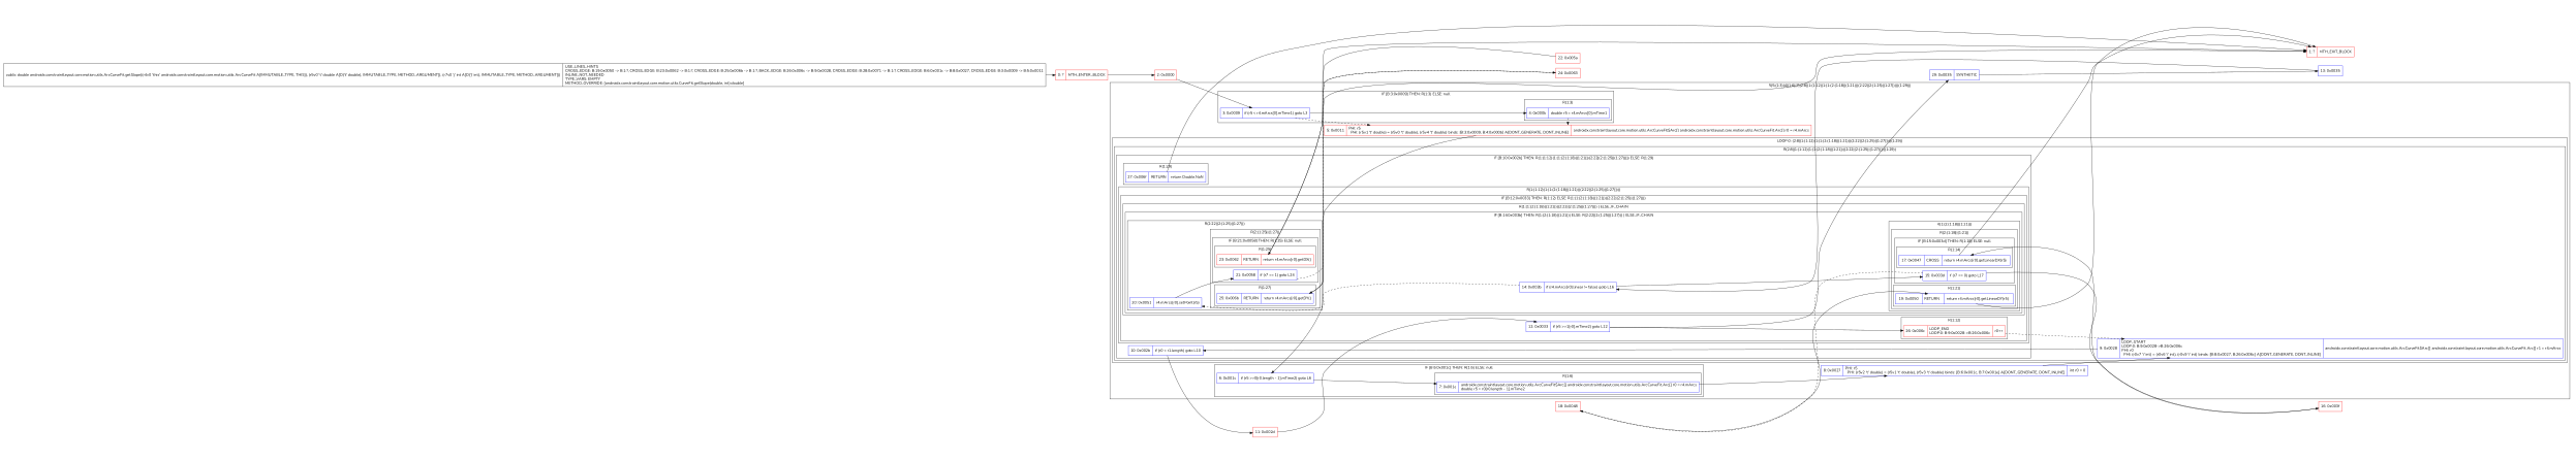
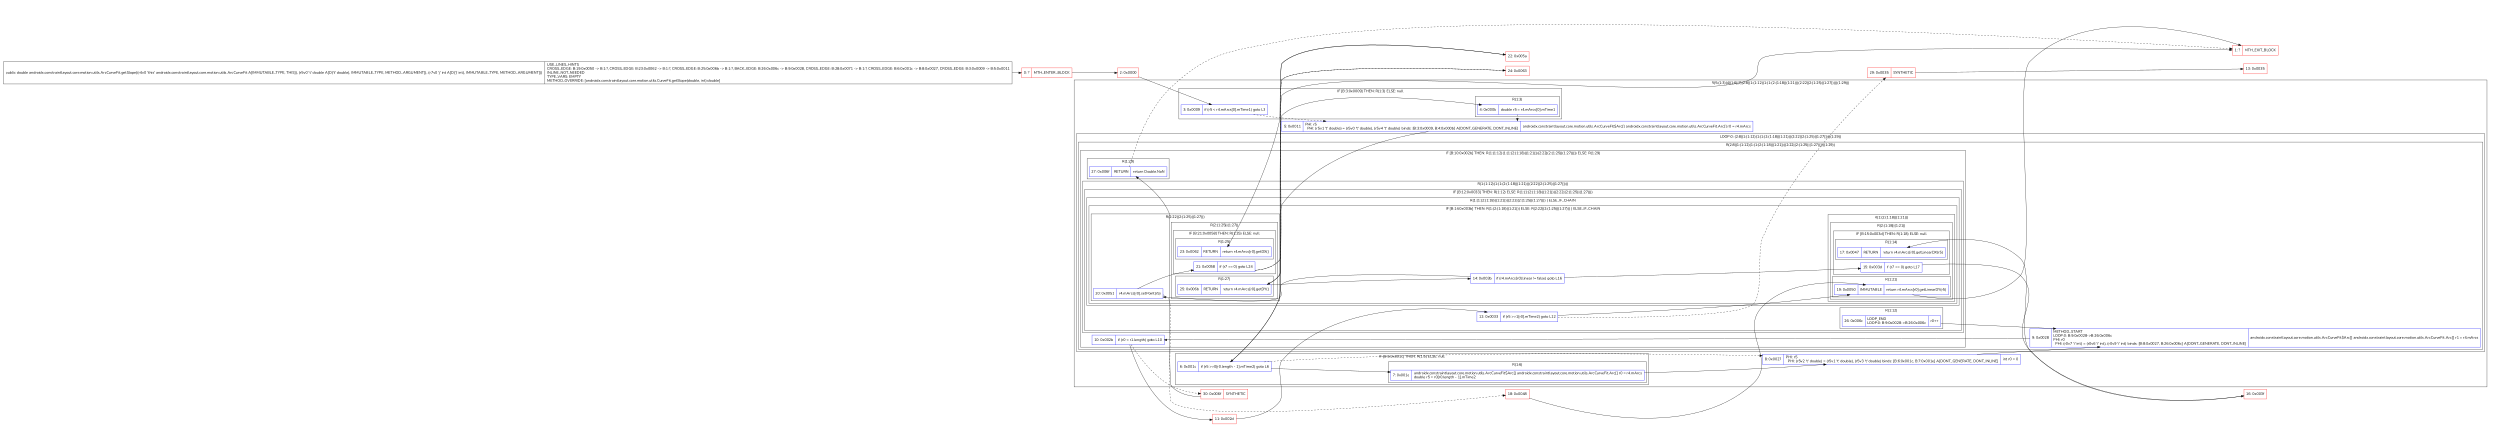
  digraph {
    fontname=Nunito
    rankdir=LR
    node [color=blue fontname=Nunito shape=record]
    edge [fontname=Nunito]
    n1 [label="{4\:\ 0x000b|double r5 = r4.mArcs[0].mTime1\l}"]
    n2 [label="{3\:\ 0x0009|if (r5 \< r4.mArcs[0].mTime1) goto L3\l}"]
    n3 [label="{7\:\ 0x001e|androidx.constraintlayout.core.motion.utils.ArcCurveFit$Arc[] androidx.constraintlayout.core.motion.utils.ArcCurveFit.Arc[] r0 = r4.mArcs\ldouble r5 = r0[r0.length \- 1].mTime2\l}"]
    n4 [label="{6\:\ 0x001c|if (r5 \> r0[r0.length \- 1].mTime2) goto L6\l}"]
-   n5 [color=red label="{26\:\ 0x006c|LOOP_END\lLOOP:0: B:9:0x0028\-\>B:26:0x006c\l|r0++\l}"]
-   n6 [label="{17\:\ 0x0047|CROSS\l|return r4.mArcs[r0].getLinearDX(r5)\l}"]
+   n5 [label="{26\:\ 0x006c|LOOP_END\lLOOP:0: B:9:0x0028\-\>B:26:0x006c\l|r0++\l}"]
+   n6 [label="{17\:\ 0x0047|RETURN\l|return r4.mArcs[r0].getLinearDX(r5)\l}"]
    n7 [label="{15\:\ 0x003d|if (r7 == 0) goto L17\l}"]
-   n8 [label="{19\:\ 0x0050|RETURN\l|return r4.mArcs[r0].getLinearDY(r5)\l}"]
-   n9 [color=red label="{23\:\ 0x0062|RETURN\l|return r4.mArcs[r0].getDX()\l}"]
-   n10 [label="{21\:\ 0x0058|if (r7 == 1) goto L24\l}"]
+   n8 [label="{19\:\ 0x0050|IMMUTABLE\l|return r4.mArcs[r0].getLinearDY(r5)\l}"]
+   n9 [label="{23\:\ 0x0062|RETURN\l|return r4.mArcs[r0].getDX()\l}"]
+   n10 [label="{21\:\ 0x0058|if (r7 == 0) goto L24\l}"]
    n11 [label="{25\:\ 0x006b|RETURN\l|return r4.mArcs[r0].getDY()\l}"]
    n12 [label="{20\:\ 0x0051|r4.mArcs[r0].setPoint(r5)\l}"]
    n13 [label="{14\:\ 0x003b|if (r4.mArcs[r0].linear != false) goto L16\l}"]
    n14 [label="{12\:\ 0x0033|if (r5 \> r1[r0].mTime2) goto L12\l}"]
    n15 [label="{27\:\ 0x006f|RETURN\l|return Double.NaN\l}"]
    n16 [label="{10\:\ 0x002b|if (r0 \< r1.length) goto L10\l}"]
-   n17 [label="{9\:\ 0x0028|LOOP_START\lLOOP:0: B:9:0x0028\-\>B:26:0x006c\lPHI: r0 \l  PHI: (r0v7 'i' int) = (r0v6 'i' int), (r0v9 'i' int) binds: [B:8:0x0027, B:26:0x006c] A[DONT_GENERATE, DONT_INLINE]\l|androidx.constraintlayout.core.motion.utils.ArcCurveFit$Arc[] androidx.constraintlayout.core.motion.utils.ArcCurveFit.Arc[] r1 = r4.mArcs\l}"]
-   n18 [color=red label="{5\:\ 0x0011|PHI: r5 \l  PHI: (r5v1 't' double) = (r5v0 't' double), (r5v4 't' double) binds: [B:3:0x0009, B:4:0x000b] A[DONT_GENERATE, DONT_INLINE]\l|androidx.constraintlayout.core.motion.utils.ArcCurveFit$Arc[] androidx.constraintlayout.core.motion.utils.ArcCurveFit.Arc[] r0 = r4.mArcs\l}"]
+   n17 [label="{9\:\ 0x0028|METHOD_START\lLOOP:0: B:9:0x0028\-\>B:26:0x006c\lPHI: r0 \l  PHI: (r0v7 'i' int) = (r0v6 'i' int), (r0v9 'i' int) binds: [B:8:0x0027, B:26:0x006c] A[DONT_GENERATE, DONT_INLINE]\l|androidx.constraintlayout.core.motion.utils.ArcCurveFit$Arc[] androidx.constraintlayout.core.motion.utils.ArcCurveFit.Arc[] r1 = r4.mArcs\l}"]
+   n18 [label="{5\:\ 0x0011|PHI: r5 \l  PHI: (r5v1 't' double) = (r5v0 't' double), (r5v4 't' double) binds: [B:3:0x0009, B:4:0x000b] A[DONT_GENERATE, DONT_INLINE]\l|androidx.constraintlayout.core.motion.utils.ArcCurveFit$Arc[] androidx.constraintlayout.core.motion.utils.ArcCurveFit.Arc[] r0 = r4.mArcs\l}"]
    n19 [label="{8\:\ 0x0027|PHI: r5 \l  PHI: (r5v2 't' double) = (r5v1 't' double), (r5v3 't' double) binds: [B:6:0x001c, B:7:0x001e] A[DONT_GENERATE, DONT_INLINE]\l|int r0 = 0\l}"]
    n20 [color=red label="{1\:\ ?|MTH_EXIT_BLOCK\l}"]
    n21 [color=red label="{16\:\ 0x003f}"]
    n22 [color=red label="{18\:\ 0x0048}"]
    n23 [color=red label="{22\:\ 0x005a}"]
    n24 [color=red label="{24\:\ 0x0063}"]
-   n25 [label="{29\:\ 0x0035|SYNTHETIC\l}"]
+   n25 [color=red label="{29\:\ 0x0035|SYNTHETIC\l}"]
    n26 [color=red label="{11\:\ 0x002d}"]
-   n28 [label="{13\:\ 0x0035}"]
+   n27 [color=red label="{30\:\ 0x006f|SYNTHETIC\l}"]
+   n28 [color=red label="{13\:\ 0x0035}"]
    n29 [color=red label="{0\:\ ?|MTH_ENTER_BLOCK\l}"]
    n30 [color=red label="{2\:\ 0x0000}"]
    n31 [label="{public double androidx.constraintlayout.core.motion.utils.ArcCurveFit.getSlope((r4v0 'this' androidx.constraintlayout.core.motion.utils.ArcCurveFit A[IMMUTABLE_TYPE, THIS]), (r5v0 't' double A[D('t' double), IMMUTABLE_TYPE, METHOD_ARGUMENT]), (r7v0 'j' int A[D('j' int), IMMUTABLE_TYPE, METHOD_ARGUMENT]))  | USE_LINES_HINTS\lCROSS_EDGE: B:19:0x0050 \-\> B:1:?, CROSS_EDGE: B:23:0x0062 \-\> B:1:?, CROSS_EDGE: B:25:0x006b \-\> B:1:?, BACK_EDGE: B:26:0x006c \-\> B:9:0x0028, CROSS_EDGE: B:28:0x0071 \-\> B:1:?, CROSS_EDGE: B:6:0x001c \-\> B:8:0x0027, CROSS_EDGE: B:3:0x0009 \-\> B:5:0x0011\lINLINE_NOT_NEEDED\lTYPE_VARS: EMPTY\lMETHOD_OVERRIDE: [androidx.constraintlayout.core.motion.utils.CurveFit.getSlope(double, int):double]\l}" color=""]
    subgraph cluster_1 {
      label="R(5:(1:3)|4|(1:6)|7|(2:8|(1:(1:12)(1:(1:(2:(1:18)|(1:21)))(2:22|(2:(1:25)|(1:27)))))(1:29)))"
      n18
      n19
      subgraph cluster_2 {
        label="IF [B:3:0x0009] THEN: R(1:3) ELSE: null"
        n2
        subgraph cluster_3 {
          label="R(1:3)"
          n1
        }
      }
      subgraph cluster_4 {
        label="IF [B:6:0x001c] THEN: R(1:6) ELSE: null"
        n4
        subgraph cluster_5 {
          label="R(1:6)"
          n3
        }
      }
      subgraph cluster_6 {
        label="LOOP:0: (2:8|(1:(1:12)(1:(1:(2:(1:18)|(1:21)))(2:22|(2:(1:25)|(1:27)))))(1:29))"
        subgraph cluster_7 {
          label="R(2:8|(1:(1:12)(1:(1:(2:(1:18)|(1:21)))(2:22|(2:(1:25)|(1:27)))))(1:29))"
          n17
          subgraph cluster_8 {
            label="IF [B:10:0x002b] THEN: R(1:(1:12)(1:(1:(2:(1:18)|(1:21)))(2:22|(2:(1:25)|(1:27))))) ELSE: R(1:29)"
            n16
            subgraph cluster_9 {
              label="R(1:(1:12)(1:(1:(2:(1:18)|(1:21)))(2:22|(2:(1:25)|(1:27)))))"
              subgraph cluster_10 {
                label="IF [B:12:0x0033] THEN: R(1:12) ELSE: R(1:(1:(2:(1:18)|(1:21)))(2:22|(2:(1:25)|(1:27))))"
                n14
                subgraph cluster_11 {
                  label="R(1:12)"
                  n5
                }
                subgraph cluster_12 {
                  label="R(1:(1:(2:(1:18)|(1:21)))(2:22|(2:(1:25)|(1:27)))) | ELSE_IF_CHAIN\l"
                  subgraph cluster_13 {
                    label="IF [B:14:0x003b] THEN: R(1:(2:(1:18)|(1:21))) ELSE: R(2:22|(2:(1:25)|(1:27))) | ELSE_IF_CHAIN\l"
                    n13
                    subgraph cluster_14 {
                      label="R(1:(2:(1:18)|(1:21)))"
                      subgraph cluster_15 {
                        label="R(2:(1:18)|(1:21))"
                        subgraph cluster_16 {
                          label="IF [B:15:0x003d] THEN: R(1:18) ELSE: null"
                          n7
                          subgraph cluster_17 {
                            label="R(1:14)"
                            n6
                          }
                        }
                        subgraph cluster_18 {
                          label="R(1:21)"
                          n8
                        }
                      }
                    }
                    subgraph cluster_19 {
                      label="R(2:22|(2:(1:25)|(1:27)))"
                      n12
                      subgraph cluster_20 {
                        label="R(2:(1:25)|(1:27))"
                        subgraph cluster_21 {
                          label="IF [B:21:0x0058] THEN: R(1:25) ELSE: null"
                          n10
                          subgraph cluster_22 {
                            label="R(1:25)"
                            n9
                          }
                        }
                        subgraph cluster_23 {
                          label="R(1:27)"
                          n11
                        }
                      }
                    }
                  }
                }
              }
            }
            subgraph cluster_24 {
              label="R(1:29)"
              n15
            }
          }
        }
      }
    }
    n1 -> n18 [style=dashed]
-   n2 -> n1
+   n4 -> n1
    n2 -> n18 [style=dashed]
    n3 -> n19
    n4 -> n3
-   n5 -> n17 [style=dashed]
-   n6 -> n20
+   n4 -> n19 [style=dashed]
+   n5 -> n17
    n7 -> n21
-   n7 -> n22 [style=dashed]
+   n12 -> n22 [style=dashed]
    n8 -> n20
-   n9 -> n20
+   n10 -> n23
    n10 -> n24 [style=dashed]
    n11 -> n20
    n12 -> n10
    n13 -> n7
-   n13 -> n12 [style=dashed]
-   n14 -> n5
-   n14 -> n25 [style=solid]
-   n15 -> n20
+   n13 -> n12 [style=solid]
+   n14 -> n8
+   n14 -> n25 [style=dashed]
+   n15 -> n20 [style=dashed]
    n16 -> n26
+   n16 -> n27 [style=dashed]
    n17 -> n16
    n18 -> n4
    n19 -> n17
    n21 -> n6
    n22 -> n8
    n23 -> n9
    n24 -> n11
    n25 -> n28
    n26 -> n14
-   n28 -> n13
+   n27 -> n15
+   n11 -> n13
    n29 -> n30
    n30 -> n2
    n31 -> n29
  }
